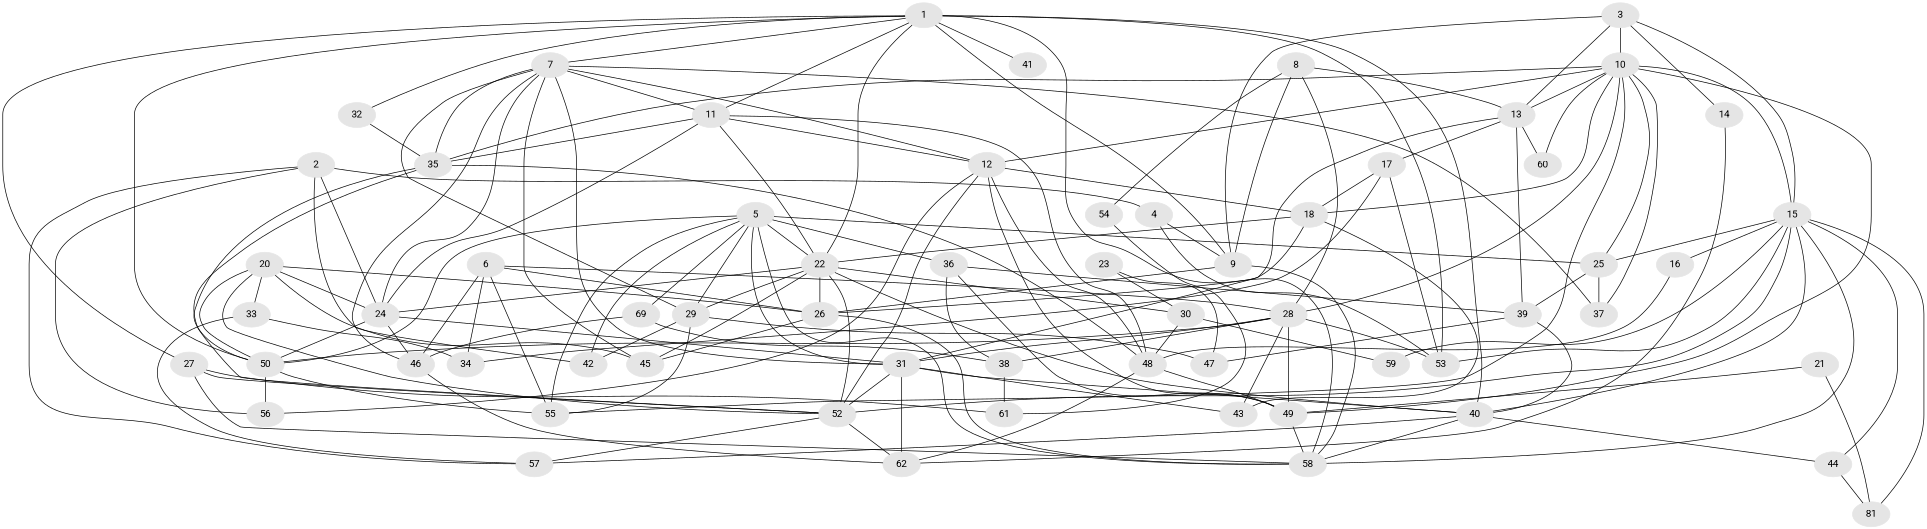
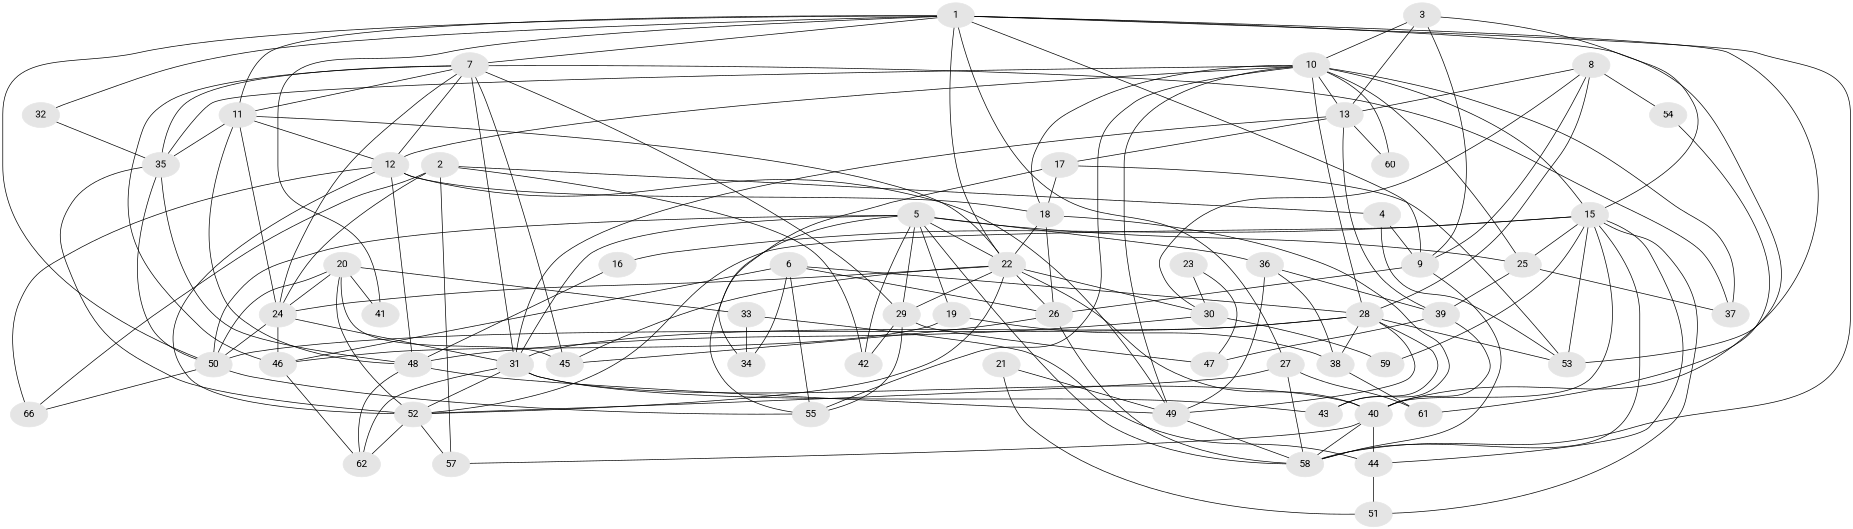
  graph {
    fontname=Roboto
    node [color=gray90 fontname=Roboto style=filled]
    edge [fontname=Roboto weight=1.0]
    1
    7
    9
    11
    22
    27
    32
    40
    41
    50
    53
    58
    24
    29
    31
    46
    12
    35
    37
    45
    26
    48
    30
    52
    61
    57
    44
-   56
+   56 [label=66]
    55
    2
    4
    42
    3
    10
    13
-   14
    15
    25
    28
    18
    49
    60
    17
    39
    62
    16
-   51 [label=81]
+   51
    59
    5
-   19 [label=69]
+   19
    36
    38
    47
    43
    6
    34
    8
    54
    20
    33
    21
    23
    1 -- 7
    1 -- 9
    1 -- 11
    1 -- 22
    1 -- 27
    1 -- 32
    1 -- 40 [weight=2.0]
    1 -- 41
    1 -- 50
    1 -- 53
    1 -- 58
    7 -- 11
    7 -- 24
    7 -- 29
    7 -- 31
    7 -- 46
    7 -- 12
    7 -- 35
    7 -- 37
    7 -- 45
    9 -- 58
    9 -- 26
    11 -- 22
    11 -- 24
    11 -- 12
    11 -- 35 [weight=2.0]
    11 -- 48
    22 -- 40
    22 -- 24
    22 -- 29
    22 -- 45
    22 -- 26 [weight=2.0]
    22 -- 30
    22 -- 52
    27 -- 58
    27 -- 52
    27 -- 61
    32 -- 35
    40 -- 58
    40 -- 57
    40 -- 44
    50 -- 56
    50 -- 55
    24 -- 50 [weight=2.0]
    24 -- 31
    24 -- 46
    29 -- 55
    29 -- 42
    29 -- 47
    31 -- 40 [weight=2.0]
    31 -- 52
    31 -- 62
    31 -- 43
    46 -- 62
    12 -- 48
    12 -- 52
    12 -- 56
    12 -- 18 [weight=2.0]
    12 -- 49
    35 -- 50
    35 -- 48
    35 -- 52
    26 -- 58
    26 -- 45
    48 -- 49
    48 -- 62
    30 -- 48
    30 -- 59
    52 -- 57
    52 -- 62
    44 -- 51
    2 -- 24
    2 -- 57
    2 -- 56
    2 -- 4
    2 -- 42
    4 -- 9
    4 -- 53
    3 -- 9
    3 -- 10
    3 -- 13 [weight=2.0]
-   3 -- 14
    3 -- 15 [weight=2.0]
    10 -- 12
    10 -- 35 [weight=2.0]
    10 -- 37
    10 -- 55
    10 -- 13
    10 -- 15 [weight=2.0]
    10 -- 25
    10 -- 28
    10 -- 18
    10 -- 49 [weight=2.0]
    10 -- 60
    13 -- 31
    13 -- 60
    13 -- 17
    13 -- 39
-   14 -- 62
    15 -- 40
    15 -- 53
    15 -- 58
    15 -- 52
    15 -- 44
    15 -- 25
    15 -- 16
    15 -- 51
    15 -- 59
    25 -- 37
    25 -- 39
    28 -- 50
    28 -- 53
    28 -- 31
    28 -- 49
    28 -- 38
    28 -- 43
    18 -- 22 [weight=2.0]
    18 -- 26 [weight=2.0]
    18 -- 43
    49 -- 58
    17 -- 53
    17 -- 18
    17 -- 34
    39 -- 40
    39 -- 47
    16 -- 48
    5 -- 22 [weight=2.0]
    5 -- 50
    5 -- 58
    5 -- 29
    5 -- 31 [weight=2.0]
    5 -- 55
    5 -- 42 [weight=3.0]
    5 -- 25 [weight=2.0]
    5 -- 19
    5 -- 36 [weight=2.0]
    19 -- 46
    19 -- 38
    36 -- 49
    36 -- 39
    36 -- 38
    38 -- 61
    6 -- 46 [weight=2.0]
    6 -- 26
    6 -- 55
    6 -- 28
    6 -- 34
    8 -- 9
+   8 -- 30
    8 -- 13
    8 -- 28
    8 -- 54
    54 -- 61
-   20 -- 26
+   20 -- 41
    20 -- 50
    20 -- 24
    20 -- 45
    20 -- 52
    20 -- 33
-   33 -- 57
+   33 -- 44
    33 -- 34
    21 -- 49
    21 -- 51
    23 -- 30
    23 -- 47
  }
